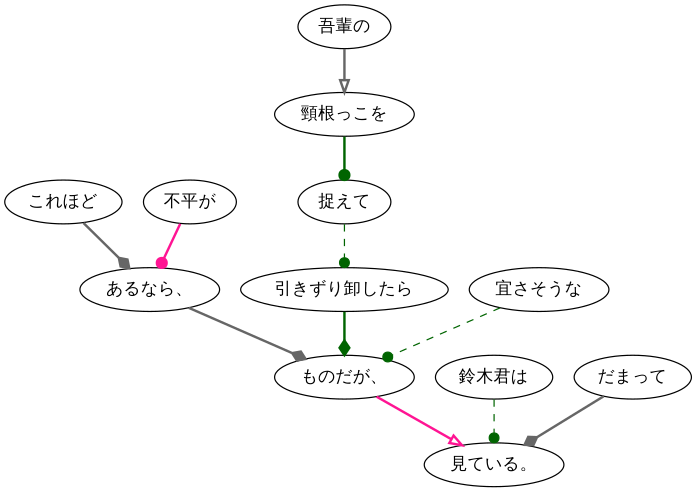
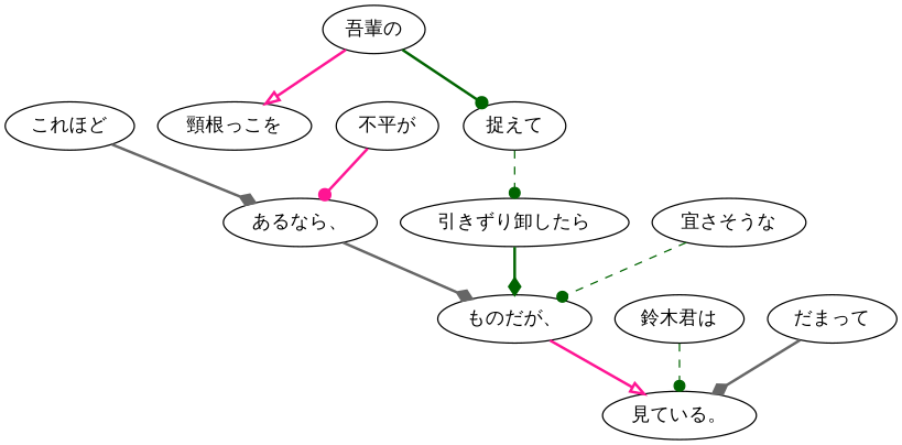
  digraph {
    fontname=Oswald
    node [fontname=Oswald]
    edge [arrowhead=dot color=darkgreen fontname=Oswald style=bold]
    n1 [label="これほど"]
    n2 [label="あるなら、"]
    n3 [label="ものだが、"]
    n4 [label="不平が"]
    n5 [label="見ている。"]
    n6 [label="吾輩の"]
    n7 [label="頸根っこを"]
    n8 [label="捉えて"]
    n9 [label="引きずり卸したら"]
    n10 [label="宜さそうな"]
    n11 [label="鈴木君は"]
    n12 [label="だまって"]
    n1 -> n2 [arrowhead=diamond color=gray40]
    n2 -> n3 [arrowhead=diamond color=gray40]
    n3 -> n5 [arrowhead=onormal color=deeppink]
    n4 -> n2 [color=deeppink]
-   n6 -> n7 [arrowhead=onormal color=gray40]
-   n7 -> n8
+   n6 -> n7 [arrowhead=onormal color=deeppink]
+   n6 -> n8
    n8 -> n9 [style=dashed]
    n9 -> n3 [arrowhead=diamond]
    n10 -> n3 [style=dashed]
    n11 -> n5 [style=dashed]
    n12 -> n5 [arrowhead=diamond color=gray40]
  }
